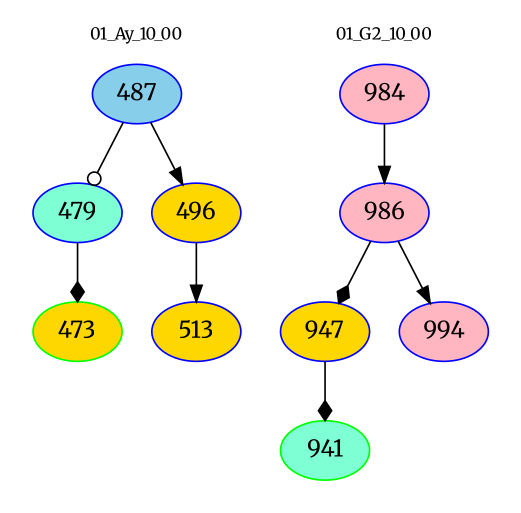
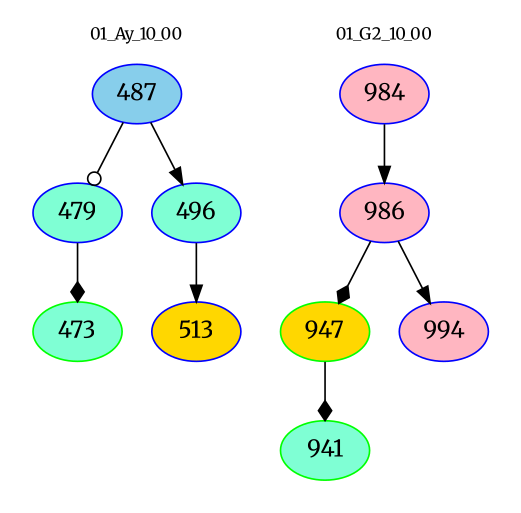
  digraph {
    fontname=Merriweather
    node [color=blue fillcolor=aquamarine fontname=Merriweather style=filled]
    edge [arrowhead=normal color=black fontname=Merriweather]
    n1 [fillcolor=skyblue label=487]
    n2 [label=479]
-   n3 [fillcolor=gold label=496]
-   n4 [color=green fillcolor=gold label=473]
+   n3 [label=496]
+   n4 [color=green label=473]
    n5 [fillcolor=gold label=513]
    n6 [fillcolor=lightpink label=984]
-   n7 [fillcolor=gold label=947]
+   n7 [color=green fillcolor=gold label=947]
    n8 [fillcolor=lightpink label=986]
    n9 [color=green label=941]
    n10 [fillcolor=lightpink label=994]
    subgraph cluster_1 {
      color=white
      fontsize=10
      label="01_Ay_10_00"
      n1
      n2
      n3
      n4
      n5
    }
    subgraph cluster_2 {
      color=white
      fontsize=10
      label="01_G2_10_00"
      n6
      n7
      n8
      n9
      n10
    }
    n1 -> n2 [arrowhead=odot]
    n1 -> n3
    n2 -> n4 [arrowhead=diamond]
    n3 -> n5
    n6 -> n8
    n7 -> n9 [arrowhead=diamond]
    n8 -> n7 [arrowhead=diamond]
    n8 -> n10
  }
